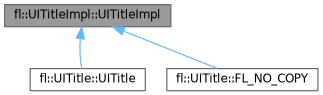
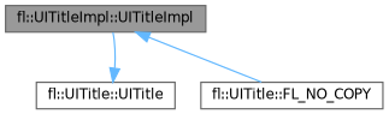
  digraph {
    rankdir=TB
    node [color=grey40 fillcolor=white fontname=Helvetica fontsize=10 shape=box style=filled]
    edge [color=steelblue1 dir=back fontname=Helvetica fontsize=10 labelfontname=Helvetica labelfontsize=10 style=solid]
    n1 [color=gray40 fillcolor=grey60 fontcolor=black height=0.2 label="fl::UITitleImpl::UITitleImpl" width=0.4]
    n2 [height=0.2 label="fl::UITitle::UITitle" width=0.4]
    n3 [height=0.2 label="fl::UITitle::FL_NO_COPY" width=0.4]
-   n1 -> n2
+   n2 -> n1
    n1 -> n3
  }
